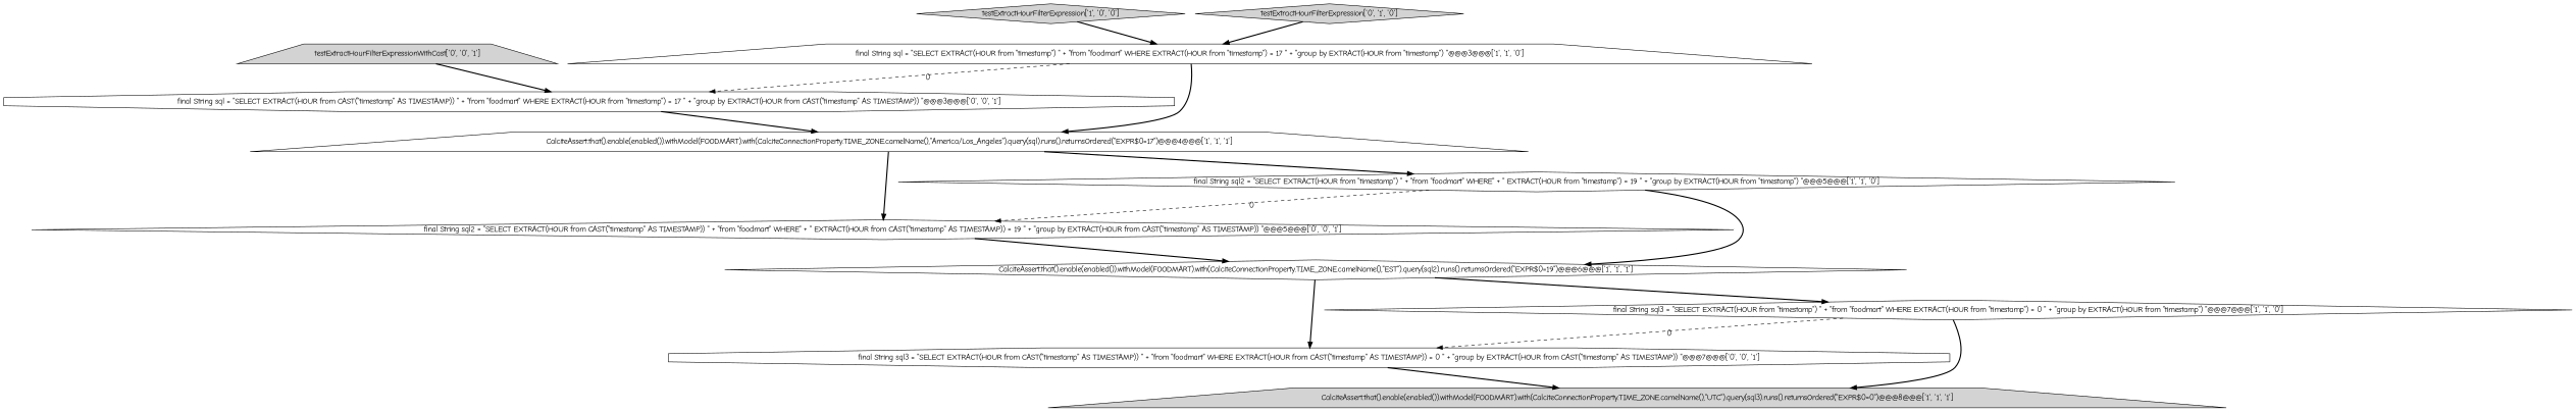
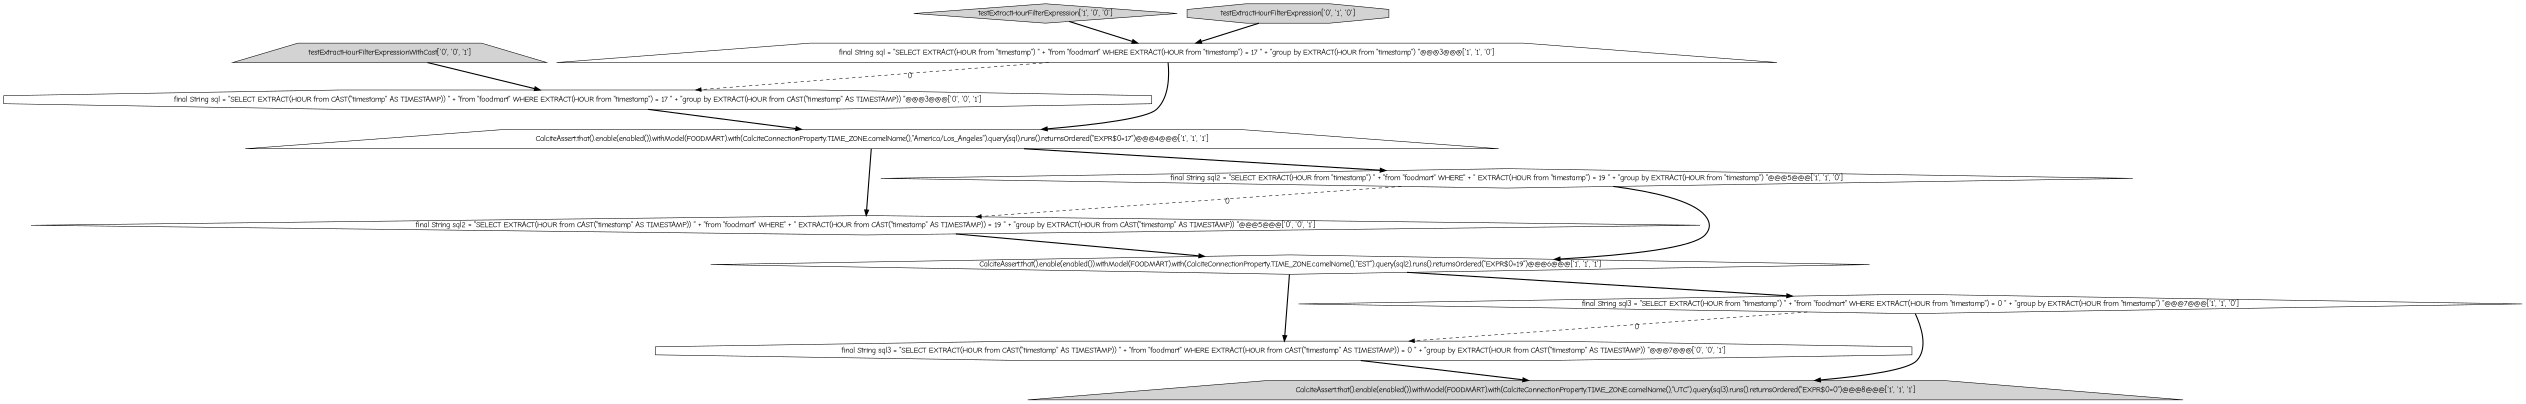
  digraph {
    fontname="Comic Neue"
    node [fillcolor=white shape=diamond style=filled fontname="Comic Neue"]
    edge [style=bold fontname="Comic Neue"]
    n1 [label="CalciteAssert.that().enable(enabled()).withModel(FOODMART).with(CalciteConnectionProperty.TIME_ZONE.camelName(),\"EST\").query(sql2).runs().returnsOrdered(\"EXPR$0=19\")@@@6@@@['1', '1', '1']"]
    n2 [label="final String sql3 = \"SELECT EXTRACT(HOUR from CAST(\"timestamp\" AS TIMESTAMP)) \" + \"from \"foodmart\" WHERE EXTRACT(HOUR from CAST(\"timestamp\" AS TIMESTAMP)) = 0 \" + \"group by EXTRACT(HOUR from CAST(\"timestamp\" AS TIMESTAMP)) \"@@@7@@@['0', '0', '1']" shape=octagon]
    n3 [label="final String sql3 = \"SELECT EXTRACT(HOUR from \"timestamp\") \" + \"from \"foodmart\" WHERE EXTRACT(HOUR from \"timestamp\") = 0 \" + \"group by EXTRACT(HOUR from \"timestamp\") \"@@@7@@@['1', '1', '0']"]
    n4 [label="final String sql2 = \"SELECT EXTRACT(HOUR from CAST(\"timestamp\" AS TIMESTAMP)) \" + \"from \"foodmart\" WHERE\" + \" EXTRACT(HOUR from CAST(\"timestamp\" AS TIMESTAMP)) = 19 \" + \"group by EXTRACT(HOUR from CAST(\"timestamp\" AS TIMESTAMP)) \"@@@5@@@['0', '0', '1']"]
    n5 [fillcolor=lightgray label="testExtractHourFilterExpressionWithCast['0', '0', '1']" shape=trapezium]
    n6 [label="final String sql = \"SELECT EXTRACT(HOUR from CAST(\"timestamp\" AS TIMESTAMP)) \" + \"from \"foodmart\" WHERE EXTRACT(HOUR from \"timestamp\") = 17 \" + \"group by EXTRACT(HOUR from CAST(\"timestamp\" AS TIMESTAMP)) \"@@@3@@@['0', '0', '1']" shape=octagon]
    n7 [label="final String sql = \"SELECT EXTRACT(HOUR from \"timestamp\") \" + \"from \"foodmart\" WHERE EXTRACT(HOUR from \"timestamp\") = 17 \" + \"group by EXTRACT(HOUR from \"timestamp\") \"@@@3@@@['1', '1', '0']" shape=trapezium]
    n8 [label="CalciteAssert.that().enable(enabled()).withModel(FOODMART).with(CalciteConnectionProperty.TIME_ZONE.camelName(),\"America/Los_Angeles\").query(sql).runs().returnsOrdered(\"EXPR$0=17\")@@@4@@@['1', '1', '1']" shape=trapezium]
    n9 [fillcolor=lightgray label="CalciteAssert.that().enable(enabled()).withModel(FOODMART).with(CalciteConnectionProperty.TIME_ZONE.camelName(),\"UTC\").query(sql3).runs().returnsOrdered(\"EXPR$0=0\")@@@8@@@['1', '1', '1']" shape=trapezium]
    n10 [fillcolor=lightgray label="testExtractHourFilterExpression['1', '0', '0']"]
-   n11 [fillcolor=lightgray label="testExtractHourFilterExpression['0', '1', '0']"]
+   n11 [fillcolor=lightgray label="testExtractHourFilterExpression['0', '1', '0']" shape=octagon]
    n12 [label="final String sql2 = \"SELECT EXTRACT(HOUR from \"timestamp\") \" + \"from \"foodmart\" WHERE\" + \" EXTRACT(HOUR from \"timestamp\") = 19 \" + \"group by EXTRACT(HOUR from \"timestamp\") \"@@@5@@@['1', '1', '0']"]
    n1 -> n2
    n1 -> n3
    n2 -> n9
    n3 -> n2 [label=0 style=dashed]
    n3 -> n9
    n4 -> n1
    n5 -> n6
    n6 -> n8
    n7 -> n6 [label=0 style=dashed]
    n7 -> n8
    n8 -> n4
    n8 -> n12
    n10 -> n7
    n11 -> n7
    n12 -> n1
    n12 -> n4 [label=0 style=dashed]
  }
